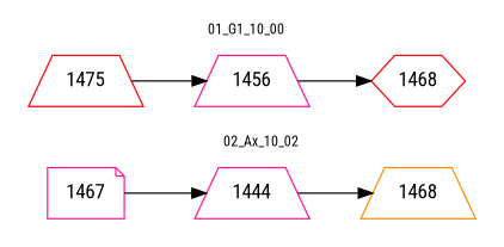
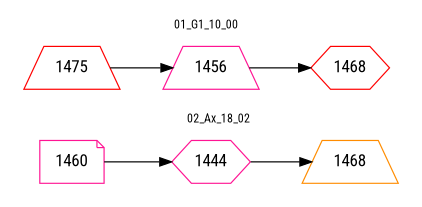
  digraph {
    fontname="Roboto Condensed"
    rankdir=LR
    node [color=deeppink fontname="Roboto Condensed" shape=trapezium]
    edge [color=black fontname="Roboto Condensed"]
-   n1 [label=1467 shape=note]
-   n2 [label=1444]
+   n1 [label=1460 shape=note]
+   n2 [label=1444 shape=hexagon]
    n3 [color=darkorange label=1468]
    n4 [color=red label=1475]
    n5 [label=1456]
    n6 [color=red label=1468 shape=hexagon]
    subgraph cluster_1 {
      color=white
      fontsize=10
-     label="02_Ax_10_02"
+     label="02_Ax_18_02"
      n1
      n2
      n3
    }
    subgraph cluster_2 {
      color=white
      fontsize=10
      label="01_G1_10_00"
      n4
      n5
      n6
    }
    n1 -> n2
    n2 -> n3
    n4 -> n5
    n5 -> n6
  }
